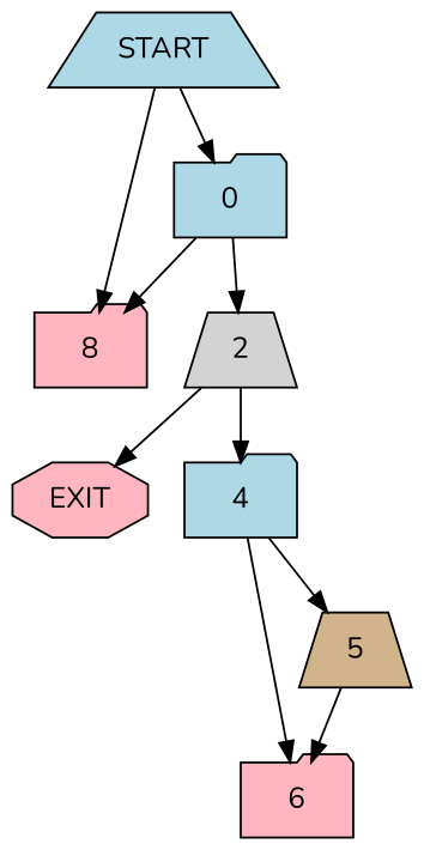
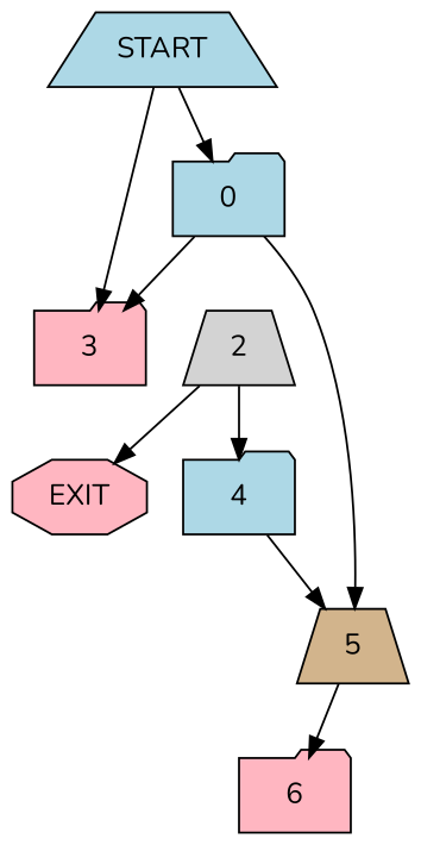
  digraph {
    fontname=Nunito
    node [fillcolor=lightblue fontname=Nunito shape=folder style=filled]
    edge [fontname=Nunito]
    n1 [label=START shape=trapezium]
    n2 [label=0]
-   3 [fillcolor=lightpink label=8]
+   3 [fillcolor=lightpink]
    2 [fillcolor=lightgrey shape=trapezium]
    n5 [fillcolor=lightpink label=EXIT shape=octagon]
    4
    6 [fillcolor=lightpink]
    5 [fillcolor=tan shape=trapezium]
    n1 -> n2
    n1 -> 3
    n2 -> 3
-   n2 -> 2
+   n2 -> 5
    2 -> n5
    2 -> 4
-   4 -> 6
    4 -> 5
    5 -> 6
  }
